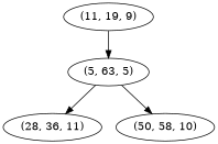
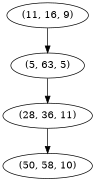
  digraph {
    "(5, 63, 5)"
    "(28, 36, 11)"
    "(50, 58, 10)"
-   "(11, 19, 9)"
+   "(11, 19, 9)" [label="(11, 16, 9)"]
    "(5, 63, 5)" -> "(28, 36, 11)"
-   "(5, 63, 5)" -> "(50, 58, 10)"
+   "(28, 36, 11)" -> "(50, 58, 10)"
    "(11, 19, 9)" -> "(5, 63, 5)"
  }
